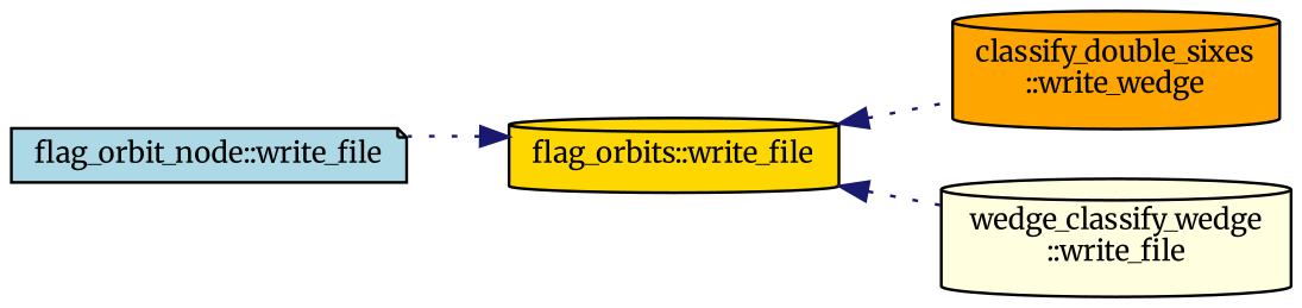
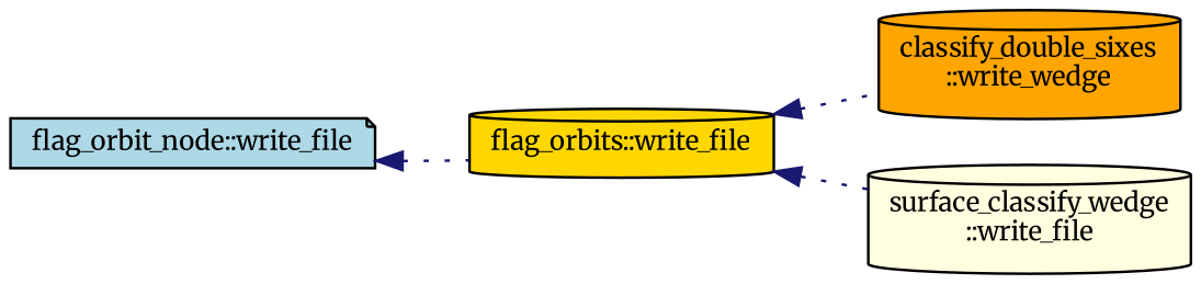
  digraph {
    fontname=Merriweather
    rankdir=LR
    node [color=black fontname=Merriweather fontsize=10 shape=cylinder style=filled]
    edge [color=midnightblue dir=back fontname=Merriweather fontsize=10 labelfontname=Helvetica labelfontsize=10 style=dotted]
    n1 [fillcolor=lightblue fontcolor=black height=0.2 label="flag_orbit_node::write_file" shape=note width=0.4]
    n2 [fillcolor=gold height=0.2 label="flag_orbits::write_file" width=0.4]
    n3 [fillcolor=orange height=0.2 label="classify_double_sixes\l::write_wedge" width=0.4]
-   n4 [fillcolor=lightyellow height=0.2 label="wedge_classify_wedge\l::write_file" width=0.4]
-   n2 -> n1
+   n4 [fillcolor=lightyellow height=0.2 label="surface_classify_wedge\l::write_file" width=0.4]
+   n1 -> n2
    n2 -> n3
    n2 -> n4
  }
